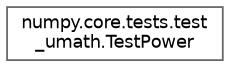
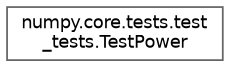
  digraph {
    rankdir=LR
-   n1 [color=grey40 fillcolor=white fontname=Helvetica fontsize=10 height=0.2 label="numpy.core.tests.test\l_umath.TestPower" shape=box style=filled width=0.4]
+   n1 [color=grey40 fillcolor=white fontname=Helvetica fontsize=10 height=0.2 label="numpy.core.tests.test\l_tests.TestPower" shape=box style=filled width=0.4]
  }
